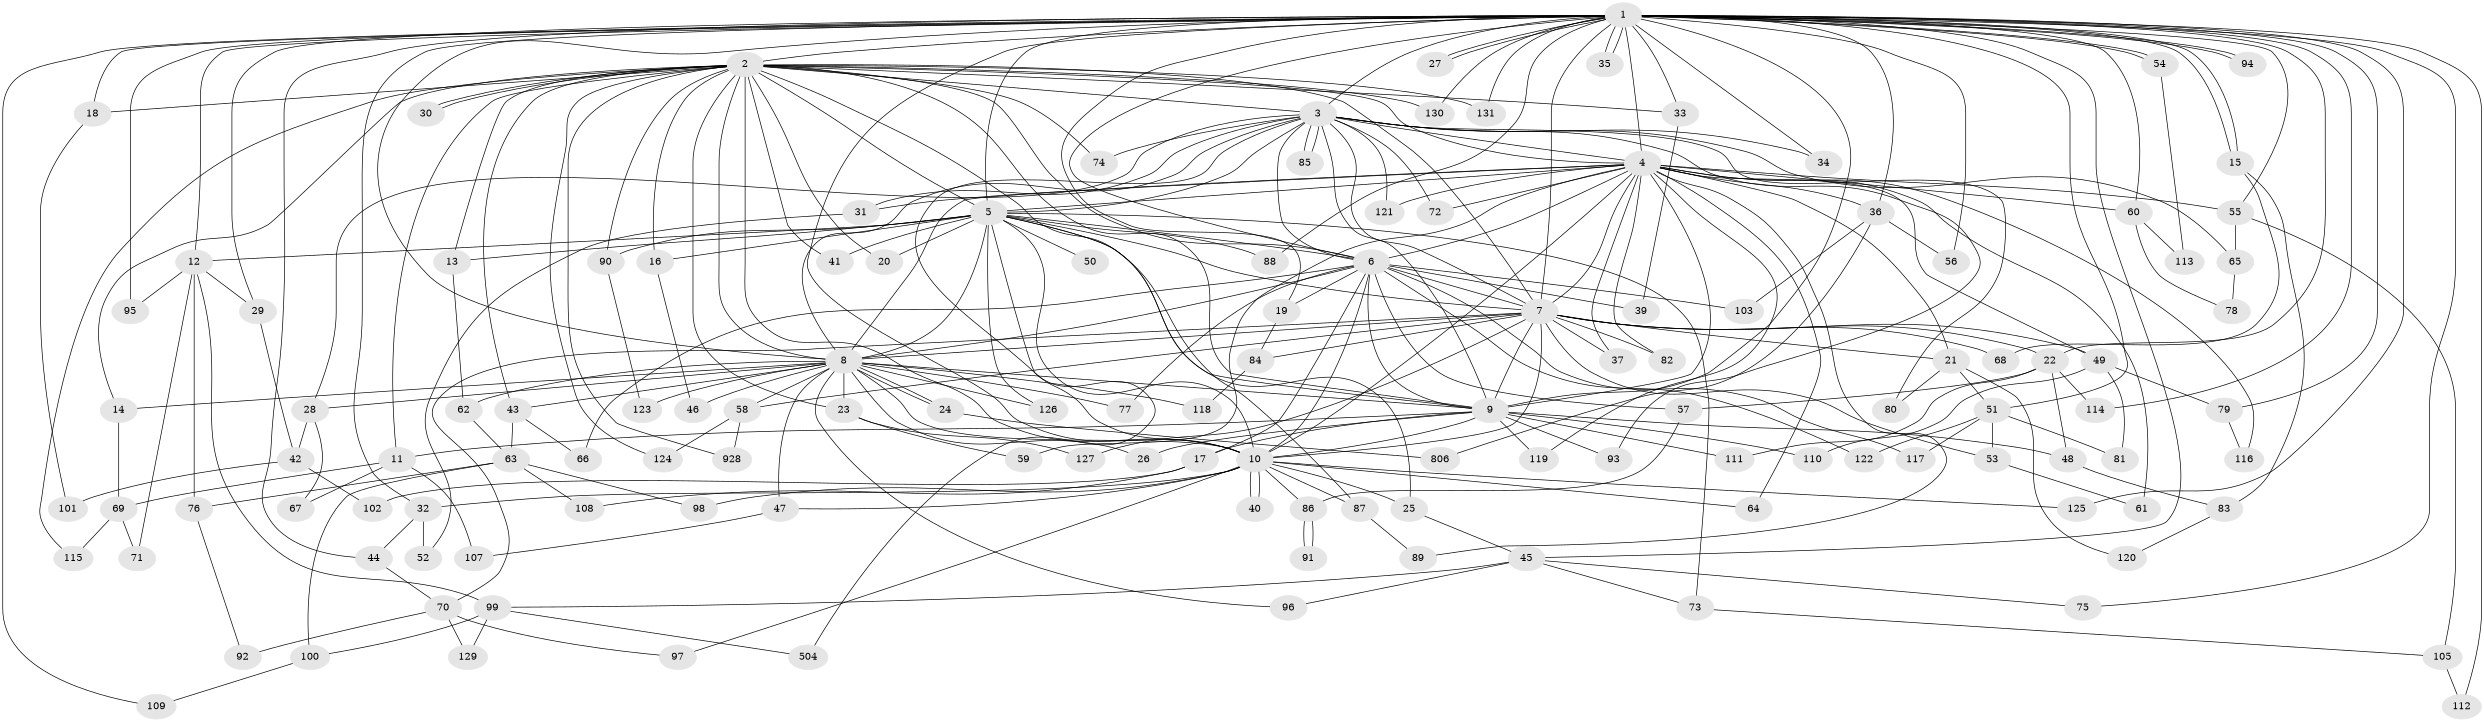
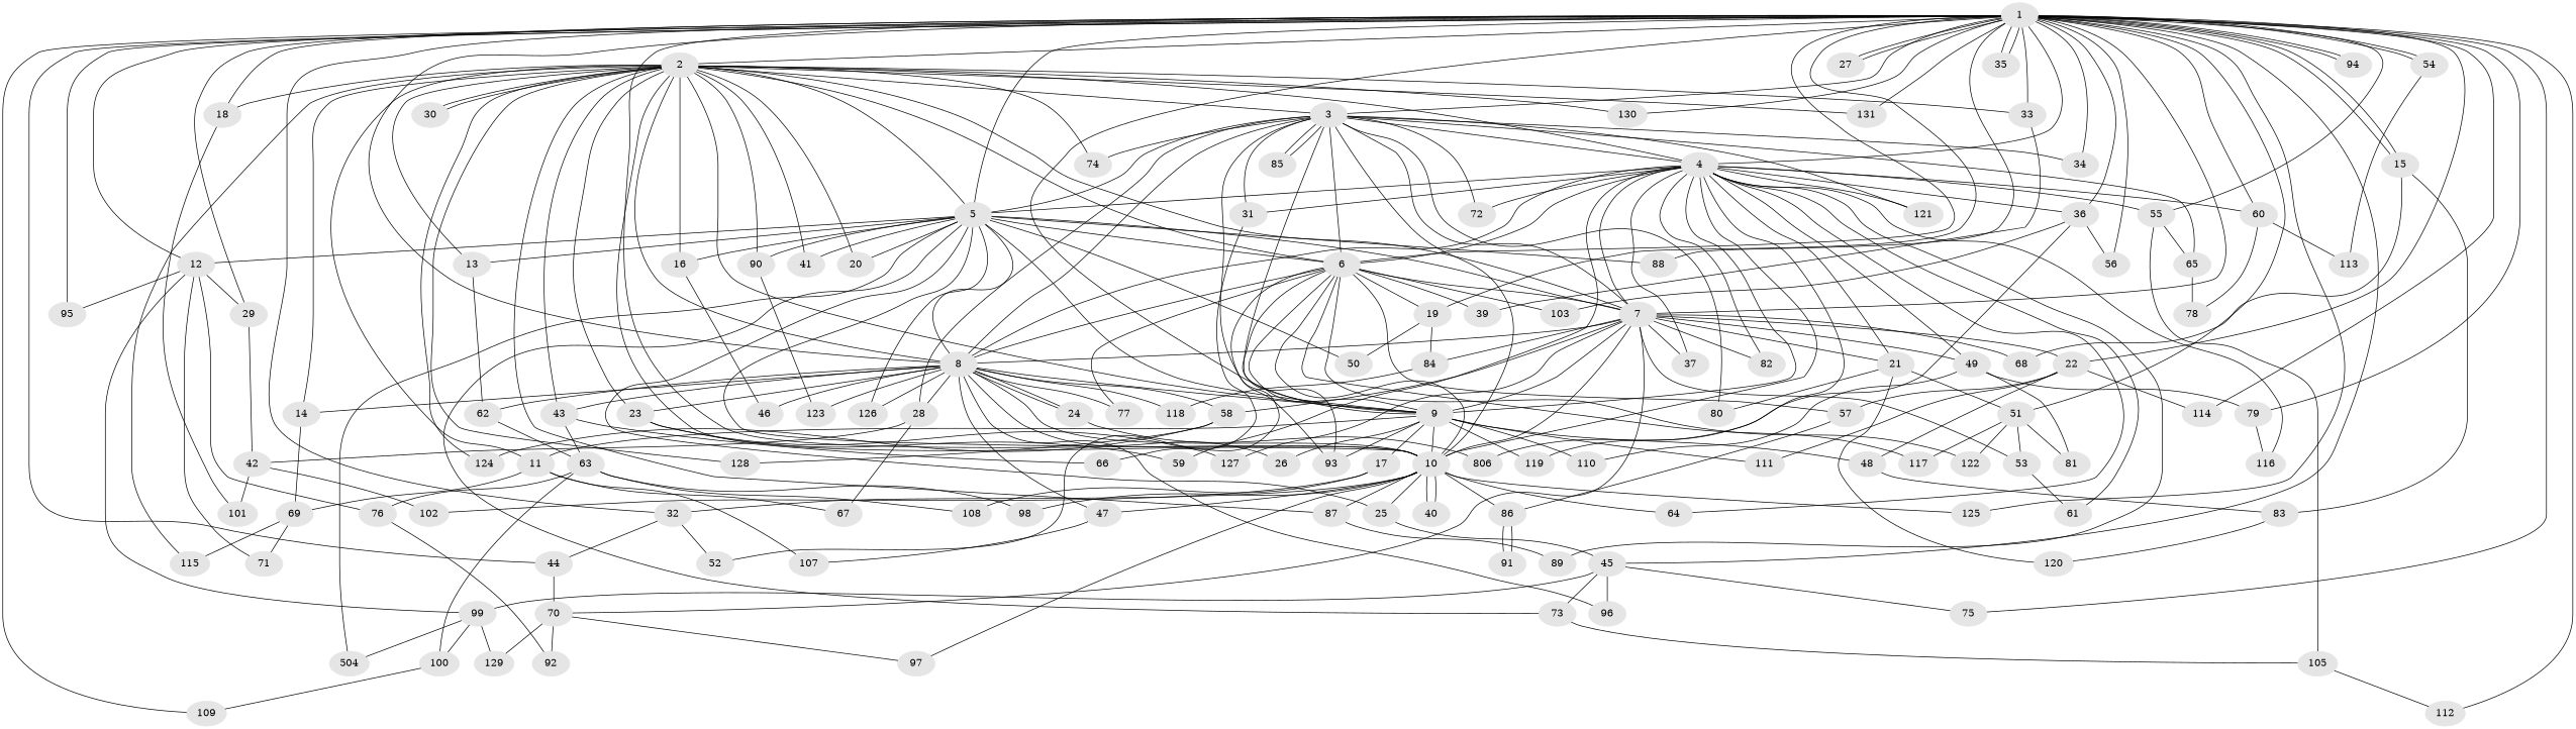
  graph {
    node [color=gray90 style=filled]
    1
    2
    3
    4
    5
    6
    7
    8
    9
    10
    12
    15
    18
    19
    22
    27
    29
    32
    33
    34
    35
    36
    44
    45
    51
    54
    55
    56
    60
    75
    79
    88
    94
    95
    109
    112
    114
    125
    130
    131
    11
    13
    14
    16
    20
    23
    30
    41
    43
    74
    87
    90
    115
    124
-   128 [label=928]
+   128
    28
    31
    65
    72
    80
    85
    93
    121
    21
    37
    49
    59
    61
    64
    82
    89
    116
    119
    25
    50
    73
    n77 [label=504]
    126
    17
    39
    57
    66
    77
    103
    117
    122
    53
    58
    68
    70
    84
    127
    24
    26
    46
    47
    62
    96
    118
    123
    48
    110
    111
    40
    86
    97
    98
    71
    76
    99
    83
    101
    42
    52
    n115 [label=806]
    81
    113
    105
    78
    67
    69
    107
    63
    120
    102
    108
    92
    129
    91
    100
    1 -- 2
    1 -- 3
    1 -- 4
    1 -- 5
    1 -- 6
    1 -- 7
    1 -- 8
    1 -- 9
    1 -- 10
    1 -- 12
    1 -- 15
    1 -- 15
    1 -- 18
    1 -- 19
    1 -- 22
    1 -- 27
    1 -- 27
    1 -- 29
    1 -- 32
    1 -- 33
    1 -- 34
    1 -- 35
    1 -- 35
    1 -- 36
    1 -- 44
    1 -- 45
    1 -- 51
    1 -- 54
    1 -- 54
    1 -- 55
    1 -- 56
    1 -- 60
    1 -- 75
    1 -- 79
    1 -- 88
    1 -- 94
    1 -- 94
    1 -- 95
    1 -- 109
    1 -- 112
    1 -- 114
    1 -- 125
    1 -- 130
    1 -- 131
    2 -- 3
    2 -- 4
    2 -- 5
    2 -- 6
    2 -- 7
    2 -- 8
    2 -- 9
    2 -- 10
    2 -- 18
    2 -- 33
    2 -- 130
    2 -- 131
    2 -- 11
    2 -- 13
    2 -- 14
    2 -- 16
    2 -- 20
    2 -- 23
    2 -- 30
    2 -- 30
    2 -- 41
    2 -- 43
    2 -- 74
    2 -- 87
    2 -- 90
    2 -- 115
    2 -- 124
    2 -- 128
    3 -- 4
    3 -- 5
    3 -- 6
    3 -- 7
    3 -- 8
    3 -- 9
    3 -- 10
    3 -- 34
    3 -- 74
    3 -- 28
    3 -- 31
    3 -- 65
    3 -- 72
    3 -- 80
    3 -- 85
    3 -- 85
    3 -- 93
    3 -- 121
    4 -- 5
    4 -- 6
    4 -- 7
    4 -- 8
    4 -- 9
    4 -- 10
    4 -- 36
    4 -- 55
    4 -- 60
    4 -- 31
    4 -- 72
    4 -- 121
    4 -- 21
    4 -- 37
    4 -- 49
    4 -- 59
    4 -- 61
    4 -- 64
    4 -- 82
    4 -- 89
    4 -- 116
    4 -- 119
    5 -- 6
    5 -- 7
    5 -- 8
    5 -- 9
    5 -- 10
    5 -- 12
    5 -- 88
    5 -- 13
    5 -- 16
    5 -- 20
    5 -- 41
    5 -- 90
    5 -- 25
    5 -- 50
    5 -- 73
    5 -- n77
    5 -- 126
    6 -- 7
    6 -- 8
    6 -- 9
    6 -- 10
    6 -- 19
-   6 -- 17
+   6 -- 93
    6 -- 39
    6 -- 57
    6 -- 66
    6 -- 77
    6 -- 103
    6 -- 117
    6 -- 122
    7 -- 8
    7 -- 9
    7 -- 10
    7 -- 22
    7 -- 21
    7 -- 37
    7 -- 49
    7 -- 82
    7 -- 53
    7 -- 58
    7 -- 68
    7 -- 70
    7 -- 84
    7 -- 127
    8 -- 9
    8 -- 10
    8 -- 14
    8 -- 23
    8 -- 43
    8 -- 28
    8 -- 126
    8 -- 77
    8 -- 58
    8 -- 24
    8 -- 24
    8 -- 26
    8 -- 46
    8 -- 47
    8 -- 62
    8 -- 96
    8 -- 118
    8 -- 123
    9 -- 10
    9 -- 11
    9 -- 93
    9 -- 119
    9 -- 17
    9 -- 26
    9 -- 48
    9 -- 110
    9 -- 111
    10 -- 32
    10 -- 125
    10 -- 87
    10 -- 64
    10 -- 25
    10 -- 47
    10 -- 40
    10 -- 40
    10 -- 86
    10 -- 97
    10 -- 98
    12 -- 29
    12 -- 95
    12 -- 71
    12 -- 76
    12 -- 99
    15 -- 68
    15 -- 83
    18 -- 101
+   19 -- 50
    19 -- 84
    22 -- 114
    22 -- 57
    22 -- 48
    22 -- 111
    29 -- 42
    32 -- 44
    32 -- 52
    33 -- 39
    36 -- 56
    36 -- 103
    36 -- n115
    44 -- 70
    45 -- 75
    45 -- 73
    45 -- 96
    45 -- 99
    51 -- 117
    51 -- 122
    51 -- 53
    51 -- 81
    54 -- 113
    55 -- 65
    55 -- 105
    60 -- 113
    60 -- 78
    79 -- 116
    11 -- 67
    11 -- 69
    11 -- 107
    13 -- 62
    14 -- 69
    16 -- 46
    23 -- 59
    23 -- 127
    43 -- 66
    43 -- 63
    87 -- 89
    90 -- 123
    28 -- 42
    28 -- 67
    31 -- 52
    65 -- 78
    21 -- 51
    21 -- 80
    21 -- 120
    49 -- 79
    49 -- 110
    49 -- 81
    25 -- 45
    73 -- 105
    17 -- 102
    17 -- 108
    57 -- 86
    53 -- 61
    58 -- 124
    58 -- 128
    70 -- 97
    70 -- 92
    70 -- 129
    84 -- 118
    24 -- n115
    47 -- 107
    62 -- 63
    48 -- 83
    86 -- 91
    86 -- 91
    76 -- 92
    99 -- n77
    99 -- 129
    99 -- 100
    83 -- 120
    42 -- 101
    42 -- 102
    105 -- 112
    69 -- 115
    69 -- 71
    63 -- 98
    63 -- 76
    63 -- 108
    63 -- 100
    100 -- 109
  }
